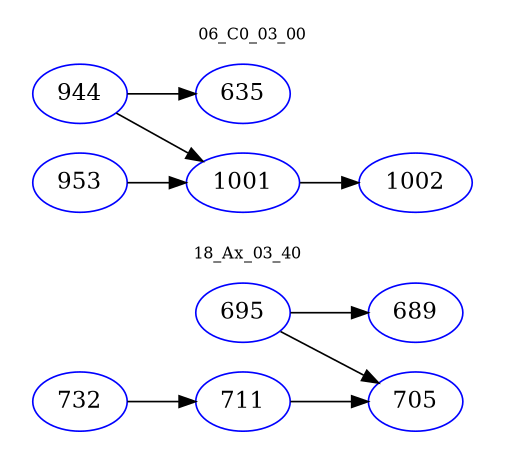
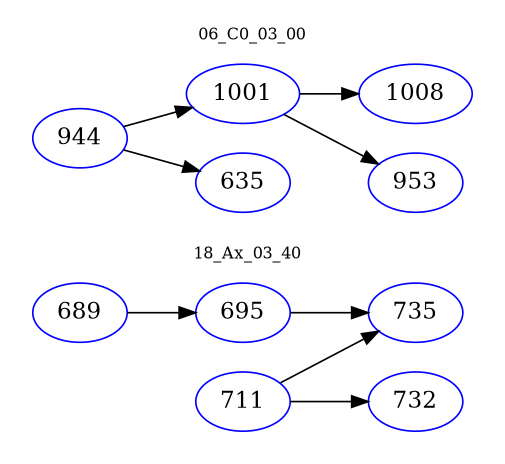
  digraph {
    rankdir=LR
    node [color=blue]
    edge [color=black]
    n1 [label=695]
    n2 [label=689]
-   n3 [label=705]
+   n3 [label=735]
    n4 [label=711]
    n5 [label=732]
    n6 [label=944]
    n7 [label=635]
    n8 [label=953]
    n9 [label=1001]
-   n10 [label=1002]
+   n10 [label=1008]
    subgraph cluster_1 {
      color=white
      fontsize=10
      label="18_Ax_03_40"
      n1
      n2
      n3
      n4
      n5
    }
    subgraph cluster_2 {
      color=white
      fontsize=10
      label="06_C0_03_00"
      n6
      n7
      n8
      n9
      n10
    }
-   n1 -> n2
+   n2 -> n1
    n1 -> n3
    n4 -> n3
-   n5 -> n4
+   n4 -> n5
    n6 -> n7
    n6 -> n9
-   n8 -> n9
+   n9 -> n8
    n9 -> n10
  }
